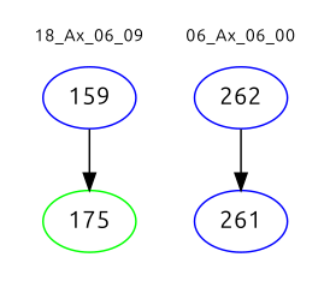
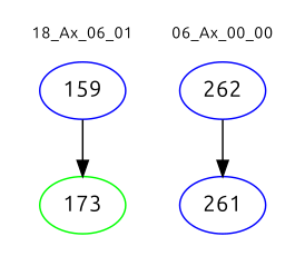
  digraph {
    fontname=Ubuntu
    node [color=blue fontname=Ubuntu]
    edge [color=black fontname=Ubuntu]
    n1 [label=159]
-   n2 [color=green label=175]
+   n2 [color=green label=173]
    n3 [label=262]
    n4 [label=261]
    subgraph cluster_1 {
      color=white
      fontsize=10
-     label="18_Ax_06_09"
+     label="18_Ax_06_01"
      n1
      n2
    }
    subgraph cluster_2 {
      color=white
      fontsize=10
-     label="06_Ax_06_00"
+     label="06_Ax_00_00"
      n3
      n4
    }
    n1 -> n2
    n3 -> n4
  }
